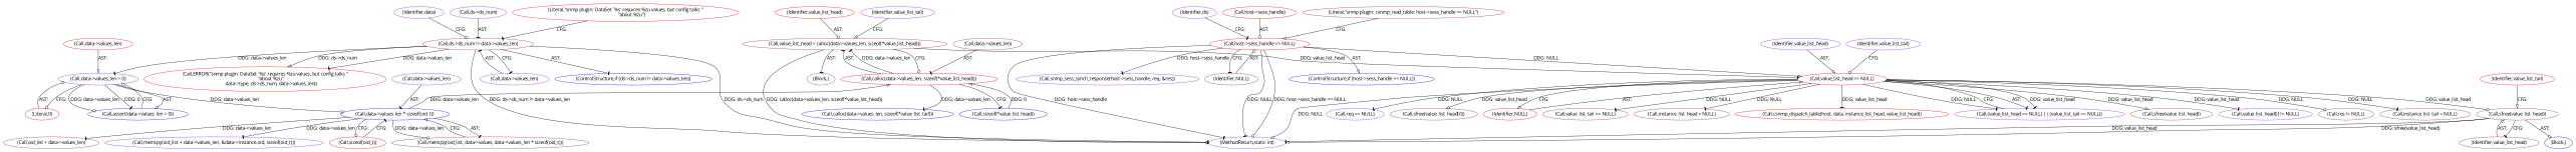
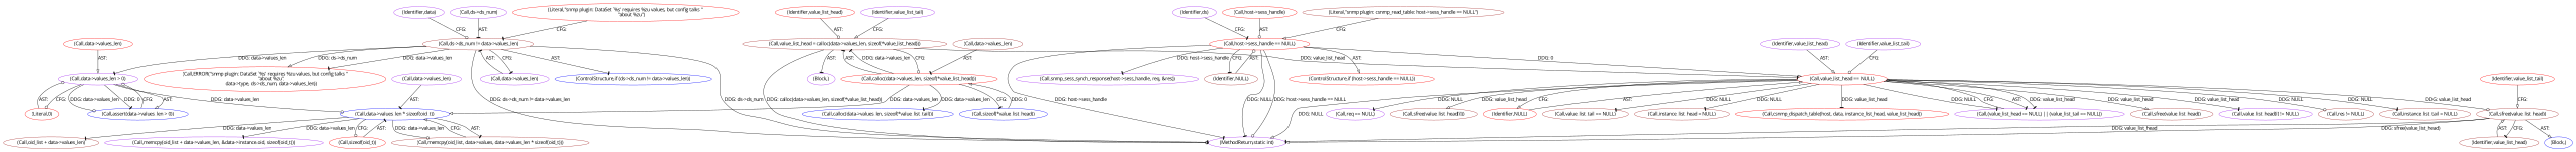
  digraph {
    fontname="Open Sans"
    node [color=purple fontname="Open Sans"]
    edge [arrowhead=tee fontname="Open Sans"]
    n1 [color=brown label="(Call,sfree(value_list_head))"]
    n2 [color=blue label="(Block,)"]
    n3 [color=brown label="(Identifier,value_list_head)"]
    n4 [label="(MethodReturn,static int)"]
    n5 [color=red label="(Call,value_list_head == NULL)"]
    n6 [color=red label="(Call,csnmp_dispatch_table(host, data, instance_list_head, value_list_head))"]
    n7 [color=brown label="(Call,sfree(value_list_head))"]
    n8 [label="(Call,value_list_head[i] != NULL)"]
    n9 [color=brown label="(Call,res != NULL)"]
    n10 [color=brown label="(Call,instance_list_tail = NULL)"]
    n11 [label="(Call,(value_list_head == NULL) || (value_list_tail == NULL))"]
    n12 [label="(Call,req == NULL)"]
    n13 [color=brown label="(Call,sfree(value_list_head[i]))"]
    n14 [color=red label="(Identifier,NULL)"]
    n15 [color=brown label="(Call,value_list_tail == NULL)"]
    n16 [color=brown label="(Call,instance_list_head = NULL)"]
    n17 [color=brown label="(Call,value_list_head = calloc(data->values_len, sizeof(*value_list_head)))"]
    n18 [color=red label="(Call,calloc(data->values_len, sizeof(*value_list_head)))"]
    n19 [label="(Block,)"]
    n20 [color=blue label="(Call,calloc(data->values_len, sizeof(*value_list_tail)))"]
    n21 [color=blue label="(Call,sizeof(*value_list_head))"]
    n22 [color=blue label="(Call,data->values_len * sizeof(oid_t))"]
    n23 [color=red label="(Call,sizeof(oid_t))"]
    n24 [label="(Call,memcpy(oid_list + data->values_len, &data->instance.oid, sizeof(oid_t)))"]
    n25 [color=brown label="(Call,memcpy(oid_list, data->values, data->values_len * sizeof(oid_t)))"]
    n26 [color=brown label="(Call,oid_list + data->values_len)"]
    n27 [label="(Call,data->values_len > 0)"]
    n28 [color=red label="(Literal,0)"]
    n29 [color=blue label="(Call,assert(data->values_len > 0))"]
    n30 [color=brown label="(Call,ds->ds_num != data->values_len)"]
    n31 [label="(Call,data->values_len)"]
    n32 [color=blue label="(ControlStructure,if (ds->ds_num != data->values_len))"]
    n33 [color=red label="(Call,ERROR(\"snmp plugin: DataSet `%s' requires %zu values, but config talks \"\n          \"about %zu\",\n          data->type, ds->ds_num, data->values_len))"]
    n34 [color=red label="(Call,host->sess_handle == NULL)"]
-   n35 [color=blue label="(ControlStructure,if (host->sess_handle == NULL))"]
+   n35 [color=red label="(ControlStructure,if (host->sess_handle == NULL))"]
    n36 [label="(Call,snmp_sess_synch_response(host->sess_handle, req, &res))"]
    n37 [color=brown label="(Identifier,NULL)"]
    n38 [color=red label="(Identifier,value_list_head)"]
    n39 [color=red label="(Identifier,value_list_tail)"]
    n40 [color=red label="(Call,data->values_len)"]
    n41 [color=red label="(Call,host->sess_handle)"]
    n42 [label="(Identifier,value_list_head)"]
    n43 [label="(Call,ds->ds_num)"]
    n44 [color=brown label="(Literal,\"snmp plugin: csnmp_read_table: host->sess_handle == NULL\")"]
    n45 [color=red label="(Literal,\"snmp plugin: DataSet `%s' requires %zu values, but config talks \"\n          \"about %zu\")"]
    n46 [label="(Call,data->values_len)"]
    n47 [label="(Identifier,ds)"]
    n48 [label="(Identifier,data)"]
    n49 [label="(Identifier,value_list_tail)"]
    n50 [color=brown label="(Call,data->values_len)"]
    n51 [label="(Identifier,value_list_tail)"]
    n1 -> n2 [arrowhead=onormal label="AST: "]
    n1 -> n3 [label="CFG: "]
    n1 -> n4 [label="DDG: value_list_head"]
    n1 -> n4 [arrowhead=onormal label="DDG: sfree(value_list_head)"]
    n3 -> n1 [arrowhead=onormal label="AST: "]
    n5 -> n1 [arrowhead=odot label="DDG: value_list_head"]
    n5 -> n4 [arrowhead=onormal label="DDG: NULL"]
    n5 -> n6 [label="DDG: value_list_head"]
    n5 -> n7 [arrowhead=onormal label="DDG: value_list_head"]
    n5 -> n8 [label="DDG: value_list_head"]
    n5 -> n9 [arrowhead=odot label="DDG: NULL"]
    n5 -> n10 [label="DDG: NULL"]
    n5 -> n11 [label="AST: "]
    n5 -> n11 [label="DDG: value_list_head"]
    n5 -> n11 [label="DDG: NULL"]
    n5 -> n12 [label="DDG: NULL"]
    n5 -> n13 [arrowhead=onormal label="DDG: value_list_head"]
    n5 -> n14 [arrowhead=onormal label="CFG: "]
    n5 -> n15 [label="DDG: NULL"]
    n5 -> n16 [label="DDG: NULL"]
    n11 -> n5 [arrowhead=odot label="CFG: "]
    n14 -> n5 [arrowhead=onormal label="AST: "]
    n17 -> n4 [arrowhead=odot label="DDG: calloc(data->values_len, sizeof(*value_list_head))"]
    n17 -> n5 [label="DDG: value_list_head"]
    n17 -> n18 [arrowhead=odot label="CFG: "]
    n17 -> n19 [label="AST: "]
    n18 -> n17 [label="AST: "]
    n18 -> n17 [label="DDG: data->values_len"]
    n18 -> n20 [label="DDG: data->values_len"]
    n18 -> n21 [label="CFG: "]
    n21 -> n18 [arrowhead=onormal label="DDG: 0"]
-   n22 -> n18 [arrowhead=onormal label="DDG: data->values_len"]
+   n18 -> n22 [arrowhead=onormal label="DDG: data->values_len"]
    n22 -> n23 [arrowhead=odot label="CFG: "]
    n22 -> n24 [label="DDG: data->values_len"]
    n22 -> n25 [label="AST: "]
    n22 -> n25 [arrowhead=odot label="DDG: data->values_len"]
    n22 -> n26 [label="DDG: data->values_len"]
-   n23 -> n22 [label="CFG: "]
+   n23 -> n22 [label="AST: "]
    n25 -> n22 [arrowhead=onormal label="CFG: "]
    n27 -> n22 [arrowhead=odot label="DDG: data->values_len"]
    n27 -> n28 [arrowhead=odot label="CFG: "]
    n27 -> n29 [arrowhead=onormal label="AST: "]
    n27 -> n29 [arrowhead=odot label="DDG: data->values_len"]
    n27 -> n29 [label="DDG: 0"]
    n28 -> n27 [arrowhead=odot label="AST: "]
    n29 -> n27 [arrowhead=odot label="CFG: "]
    n30 -> n4 [arrowhead=odot label="DDG: ds->ds_num != data->values_len"]
    n30 -> n4 [label="DDG: ds->ds_num"]
    n30 -> n27 [label="DDG: data->values_len"]
    n30 -> n31 [label="CFG: "]
    n30 -> n32 [label="AST: "]
    n30 -> n33 [arrowhead=onormal label="DDG: ds->ds_num"]
    n30 -> n33 [label="DDG: data->values_len"]
    n31 -> n30 [label="AST: "]
    n34 -> n4 [label="DDG: host->sess_handle"]
    n34 -> n4 [label="DDG: NULL"]
    n34 -> n4 [arrowhead=odot label="DDG: host->sess_handle == NULL"]
-   n34 -> n5 [arrowhead=onormal label="DDG: NULL"]
+   n34 -> n5 [arrowhead=onormal label="DDG: 0"]
    n34 -> n35 [arrowhead=onormal label="AST: "]
    n34 -> n36 [label="DDG: host->sess_handle"]
    n34 -> n37 [label="CFG: "]
    n37 -> n34 [arrowhead=odot label="AST: "]
    n38 -> n17 [arrowhead=odot label="AST: "]
    n39 -> n1 [arrowhead=onormal label="CFG: "]
    n40 -> n27 [arrowhead=onormal label="AST: "]
    n41 -> n34 [arrowhead=odot label="AST: "]
    n42 -> n5 [arrowhead=onormal label="AST: "]
    n43 -> n30 [label="AST: "]
    n44 -> n34 [arrowhead=onormal label="CFG: "]
    n45 -> n30 [label="CFG: "]
    n46 -> n22 [label="AST: "]
    n47 -> n34 [label="CFG: "]
    n48 -> n30 [arrowhead=odot label="CFG: "]
    n49 -> n17 [arrowhead=onormal label="CFG: "]
    n50 -> n18 [label="AST: "]
    n51 -> n5 [arrowhead=odot label="CFG: "]
  }
